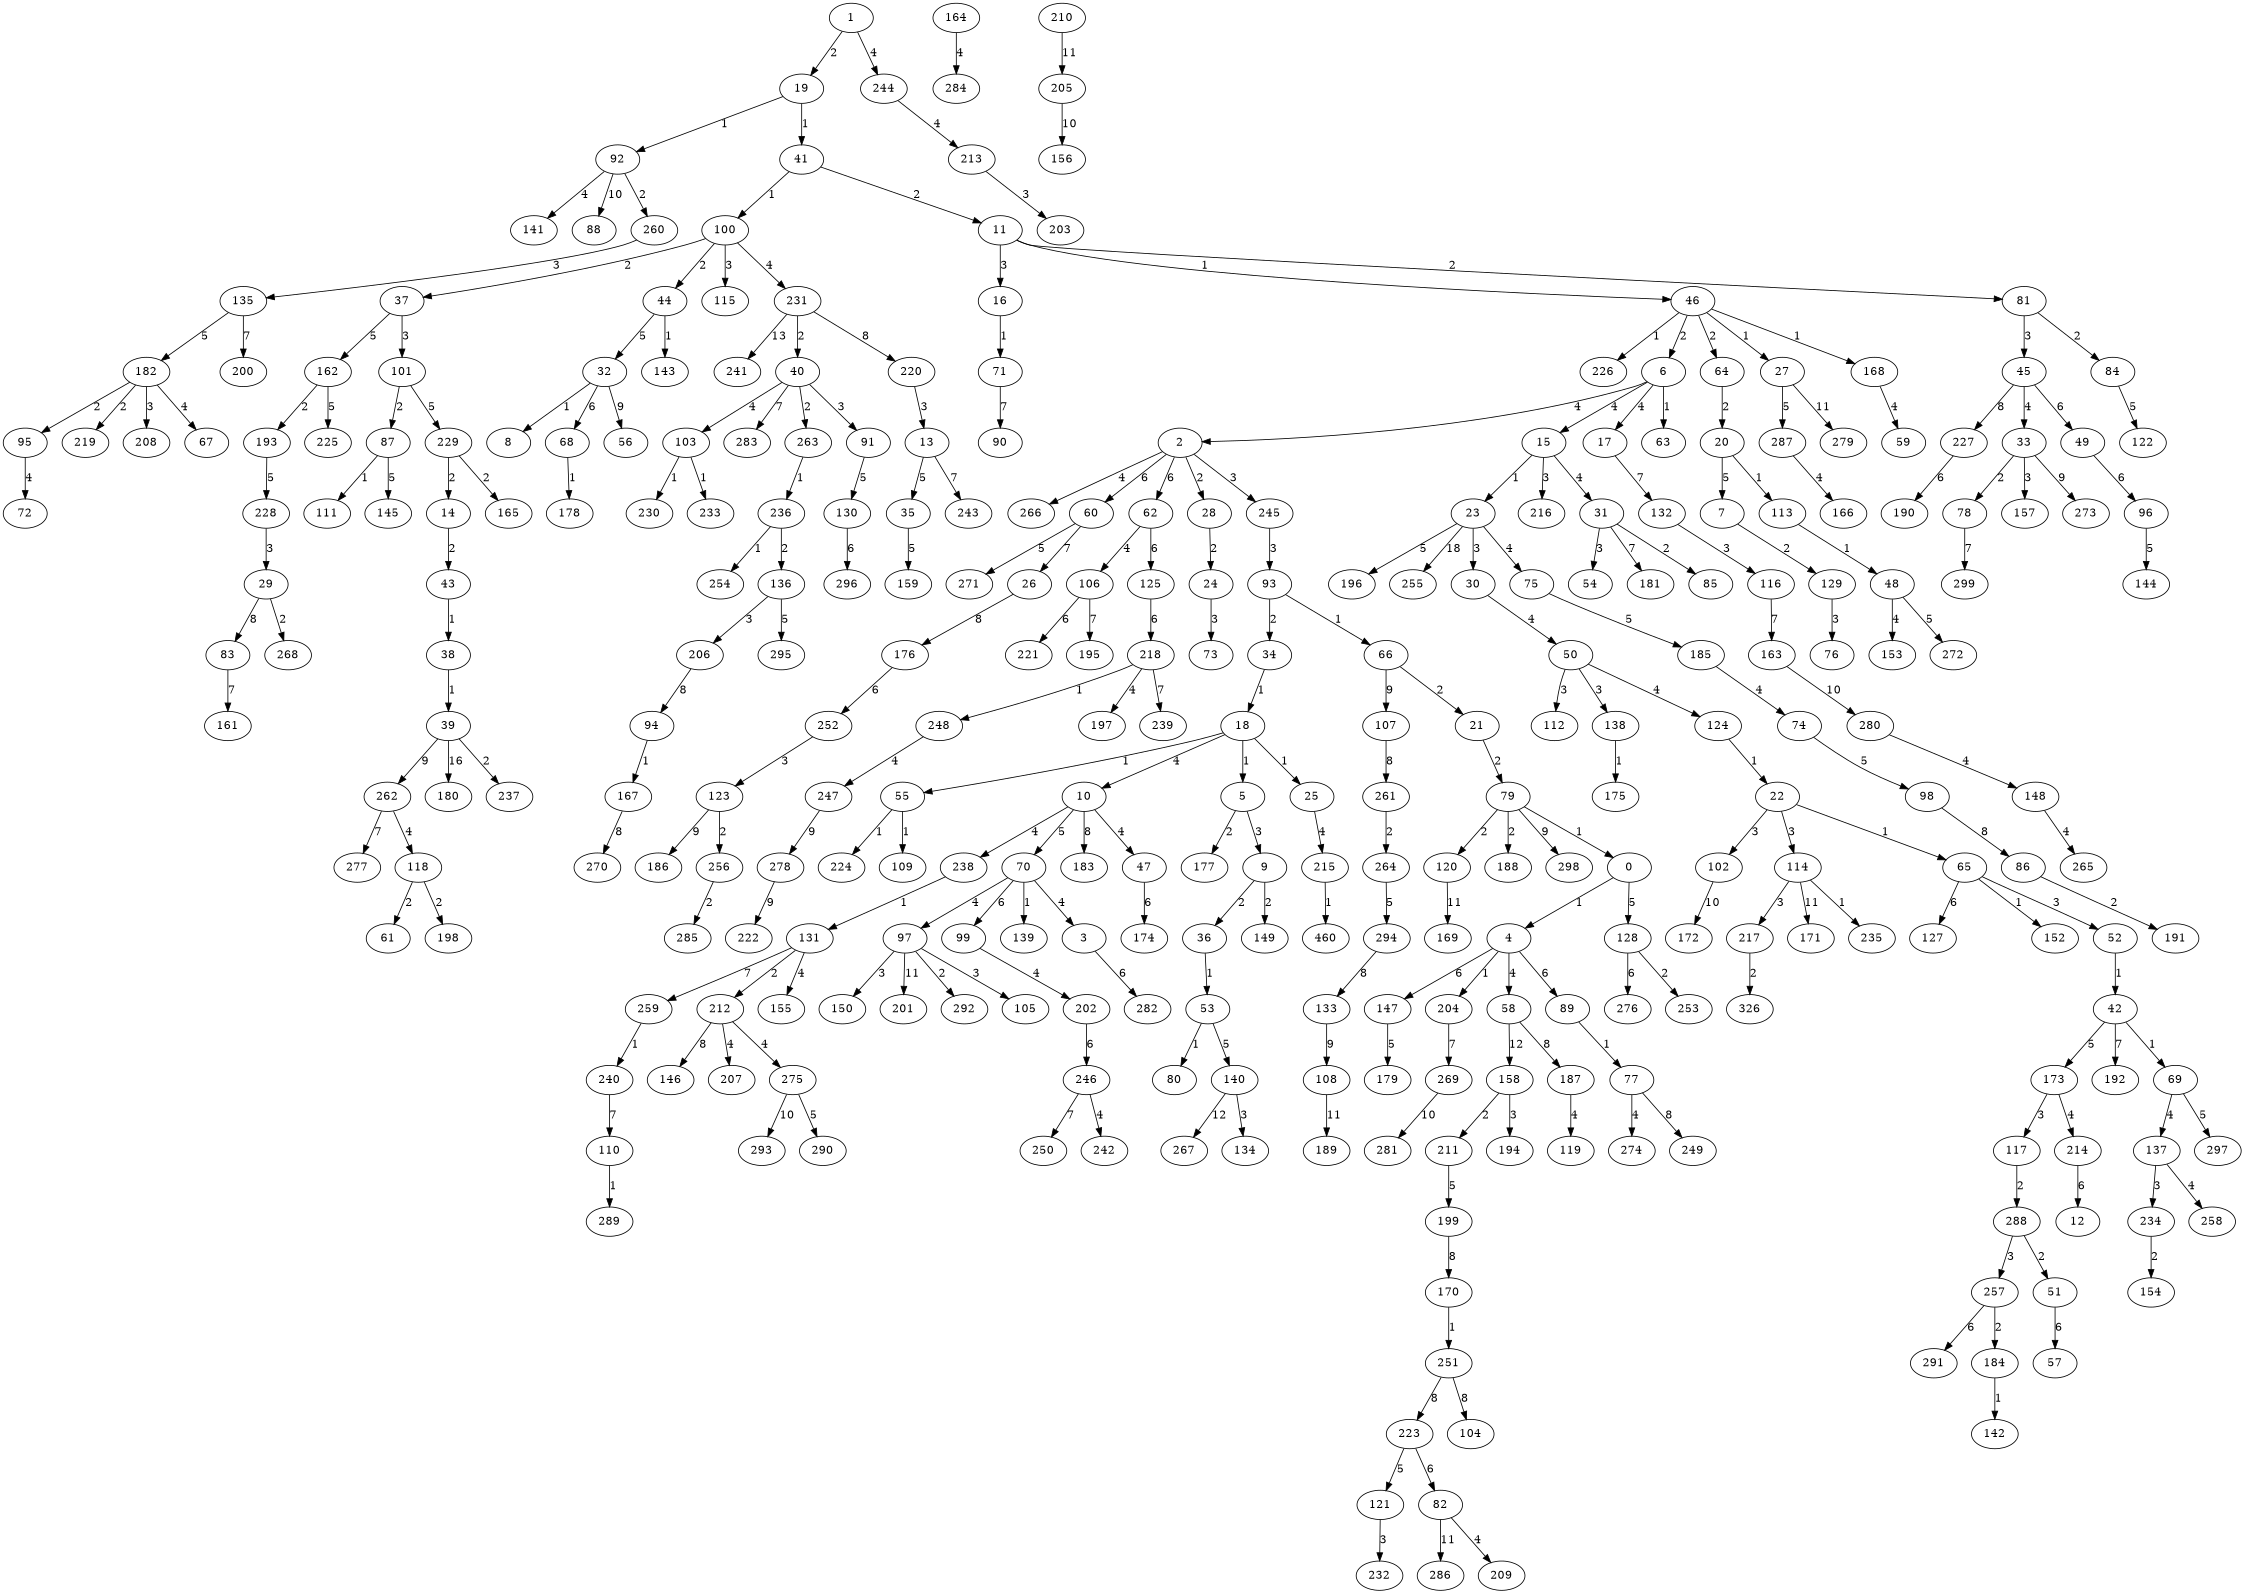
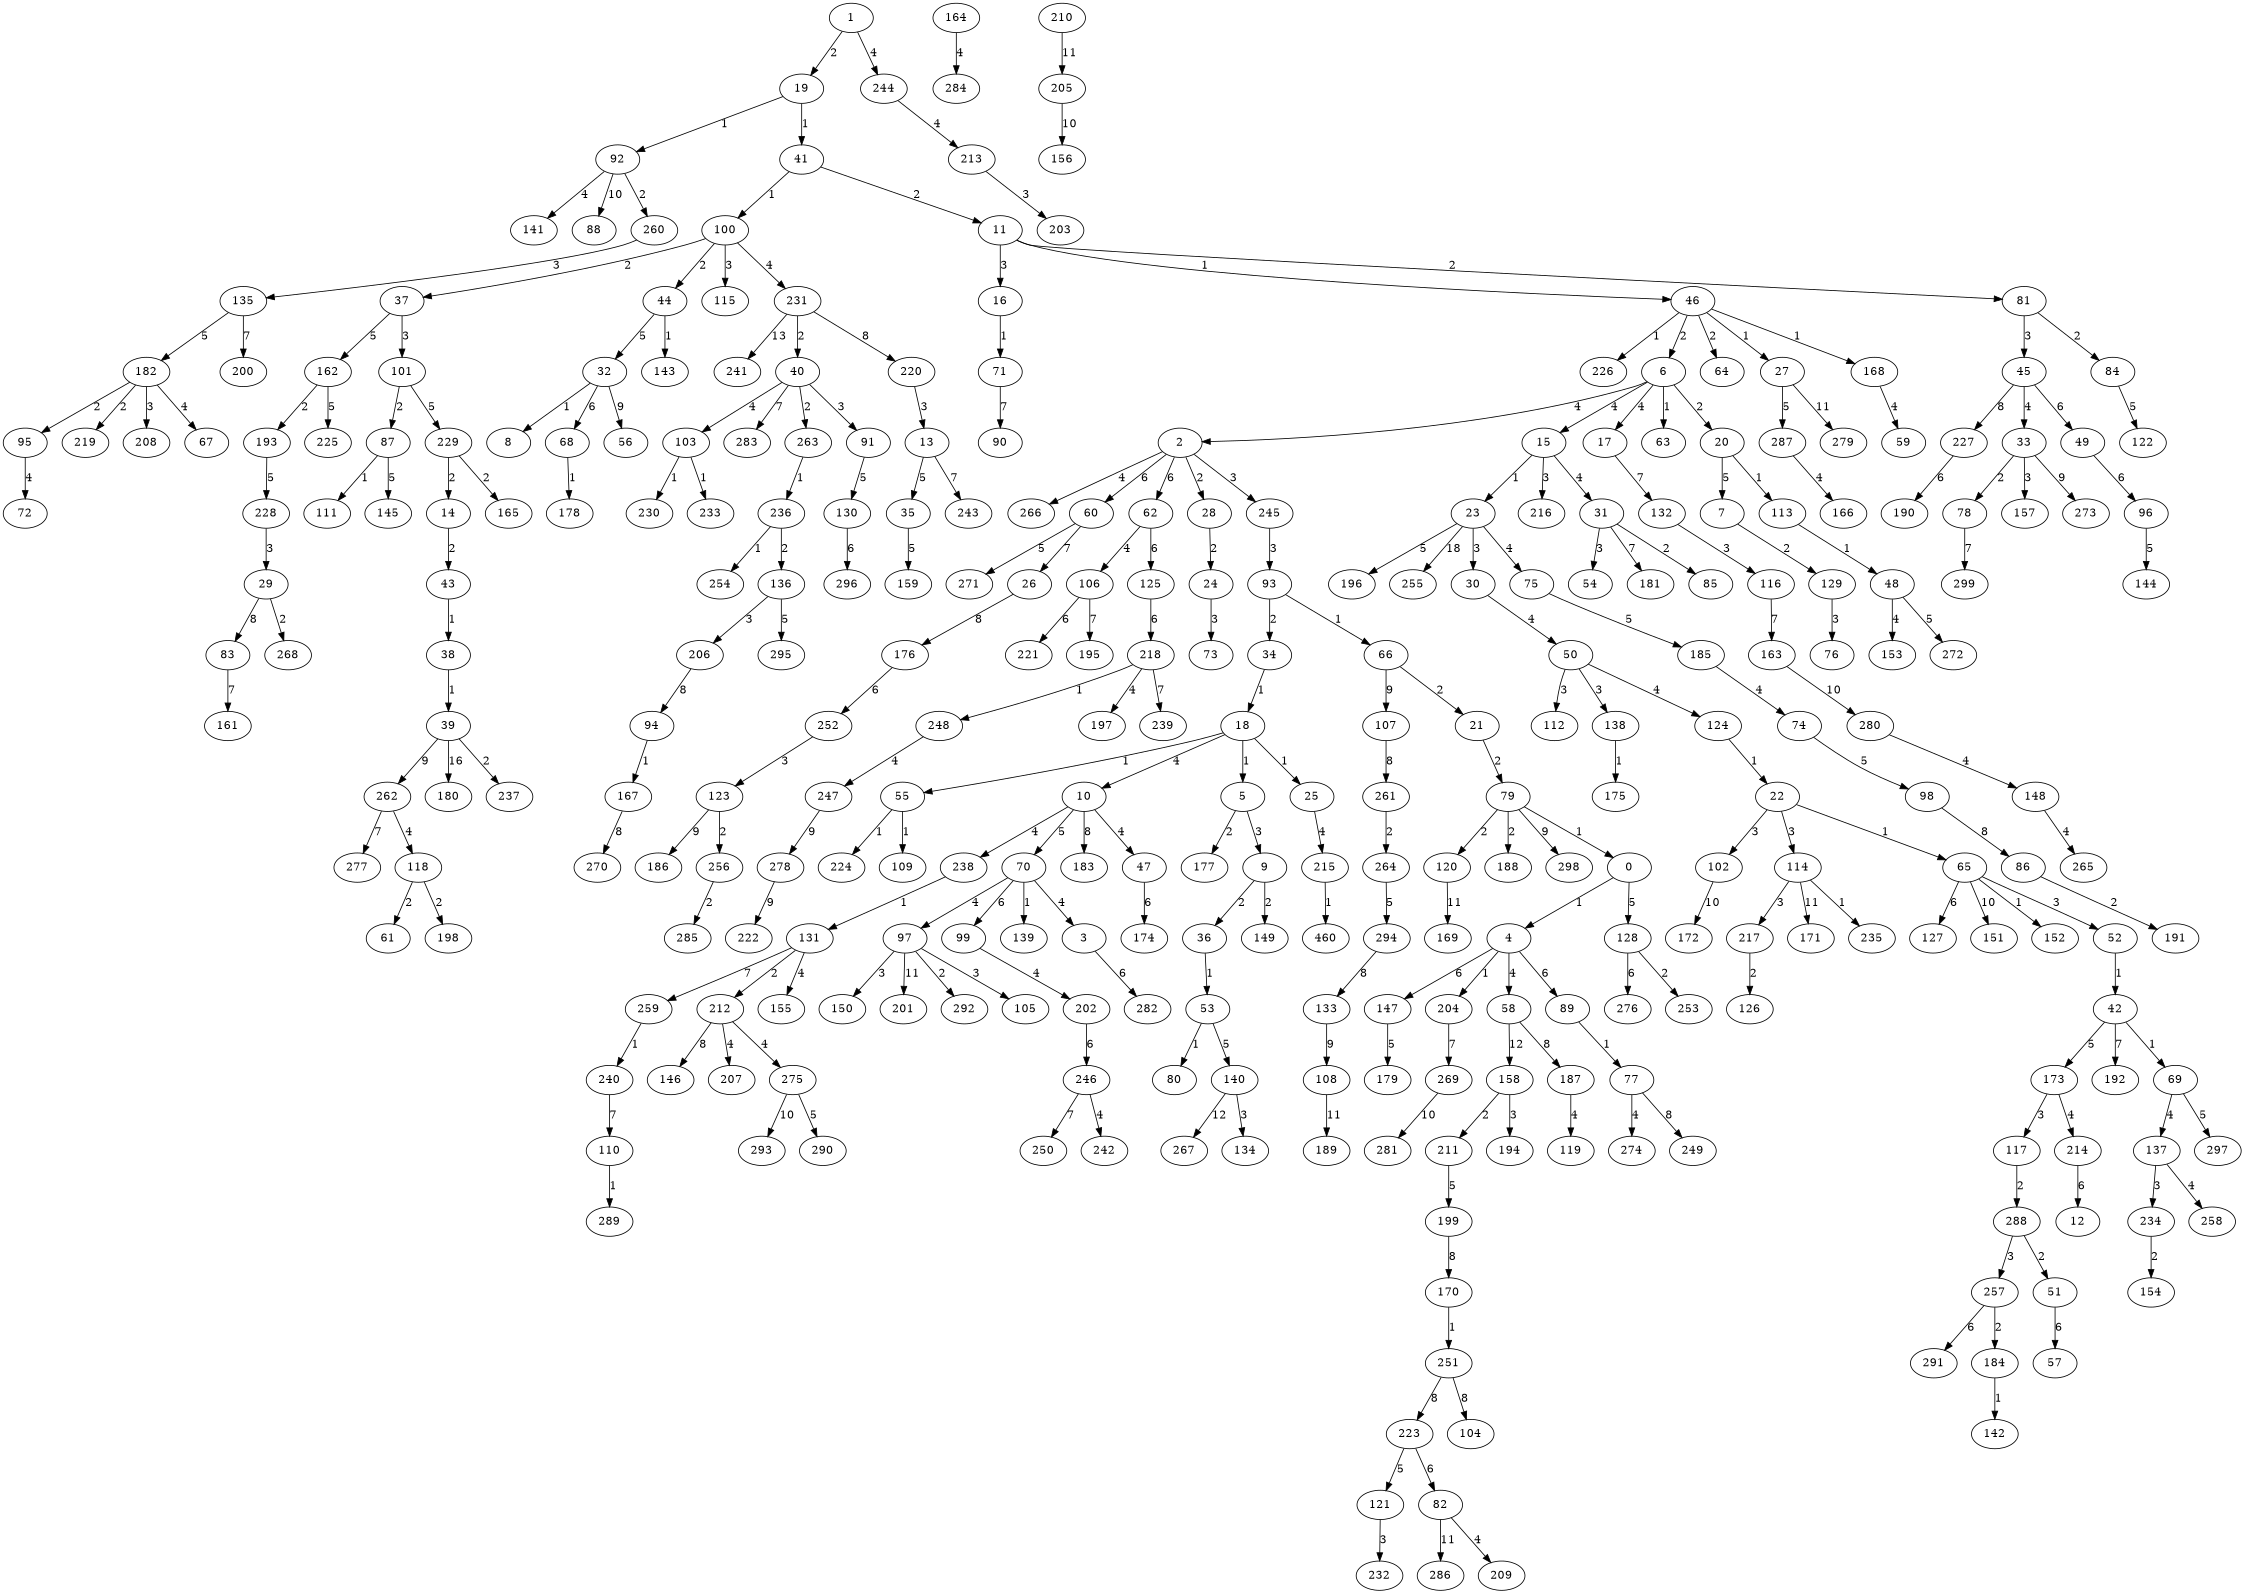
  digraph {
    1
    19
    244
    41
    92
    213
    100
    11
    260
    141
    88
    37
    44
    115
    231
    46
    81
    16
    135
    101
    162
    143
    32
    40
    220
    241
    27
    168
    226
    6
    64
    84
    45
    71
    287
    279
    59
    63
    20
    2
    15
    17
    166
    122
    33
    49
    227
    113
    7
    28
    245
    266
    60
    62
    23
    216
    31
    132
    48
    129
    153
    272
    182
    200
    87
    229
    193
    225
    8
    68
    56
    90
    111
    145
    14
    165
    78
    157
    273
    96
    190
    95
    219
    208
    67
    203
    24
    93
    271
    26
    106
    125
    73
    66
    34
    21
    107
    18
    79
    261
    0
    120
    188
    298
    4
    128
    169
    204
    58
    89
    147
    253
    276
    269
    158
    187
    77
    179
    281
    5
    25
    55
    10
    177
    9
    215
    109
    224
    47
    238
    70
    183
    36
    149
    n135 [label=460]
    53
    80
    140
    134
    267
    211
    194
    119
    199
    170
    30
    75
    196
    255
    85
    54
    181
    50
    185
    112
    138
    124
    116
    174
    131
    139
    3
    97
    99
    212
    155
    259
    207
    275
    146
    240
    290
    293
    74
    175
    22
    299
    65
    102
    114
    152
    52
    127
+   151
    172
    235
    217
    171
    42
-   126 [label=326]
+   126
    69
    173
    192
    137
    297
    117
    214
    234
    258
    154
    263
    91
    103
    283
    13
    236
    130
    230
    233
    254
    136
    206
    295
    35
    243
    94
    296
    167
    159
    282
    292
    105
    150
    201
    202
    76
    228
    29
    288
    12
    51
    257
    57
    184
    291
    142
    178
    98
    86
    191
    43
    38
    39
    237
    262
    180
    118
    277
    72
    164
    284
    268
    83
    161
    251
    176
    221
    195
    218
    274
    249
    144
    248
    197
    239
    246
    242
    250
    247
    278
    222
    163
    280
    252
    148
    110
    289
    123
    256
    186
    285
    104
    223
    121
    82
    270
    232
    209
    286
    210
    205
    156
    61
    198
    264
    294
    133
    108
    189
    265
    1 -> 19 [label=2]
    1 -> 244 [label=4]
    19 -> 41 [label=1]
    19 -> 92 [label=1]
    244 -> 213 [label=4]
    41 -> 100 [label=1]
    41 -> 11 [label=2]
    92 -> 260 [label=2]
    92 -> 141 [label=4]
    92 -> 88 [label=10]
    213 -> 203 [label=3]
    100 -> 37 [label=2]
    100 -> 44 [label=2]
    100 -> 115 [label=3]
    100 -> 231 [label=4]
    11 -> 46 [label=1]
    11 -> 81 [label=2]
    11 -> 16 [label=3]
    260 -> 135 [label=3]
    37 -> 101 [label=3]
    37 -> 162 [label=5]
    44 -> 143 [label=1]
    44 -> 32 [label=5]
    231 -> 40 [label=2]
    231 -> 220 [label=8]
    231 -> 241 [label=13]
    46 -> 27 [label=1]
    46 -> 168 [label=1]
    46 -> 226 [label=1]
    46 -> 6 [label=2]
    46 -> 64 [label=2]
    81 -> 84 [label=2]
    81 -> 45 [label=3]
    16 -> 71 [label=1]
    135 -> 182 [label=5]
    135 -> 200 [label=7]
    101 -> 87 [label=2]
    101 -> 229 [label=5]
    162 -> 193 [label=2]
    162 -> 225 [label=5]
    32 -> 8 [label=1]
    32 -> 68 [label=6]
    32 -> 56 [label=9]
    40 -> 263 [label=2]
    40 -> 91 [label=3]
    40 -> 103 [label=4]
    40 -> 283 [label=7]
    220 -> 13 [label=3]
    27 -> 287 [label=5]
    27 -> 279 [label=11]
    168 -> 59 [label=4]
    6 -> 63 [label=1]
-   64 -> 20 [label=2]
+   6 -> 20 [label=2]
    6 -> 2 [label=4]
    6 -> 15 [label=4]
    6 -> 17 [label=4]
    84 -> 122 [label=5]
    45 -> 33 [label=4]
    45 -> 49 [label=6]
    45 -> 227 [label=8]
    71 -> 90 [label=7]
    287 -> 166 [label=4]
    20 -> 113 [label=1]
    20 -> 7 [label=5]
    2 -> 28 [label=2]
    2 -> 245 [label=3]
    2 -> 266 [label=4]
    2 -> 60 [label=6]
    2 -> 62 [label=6]
    15 -> 23 [label=1]
    15 -> 216 [label=3]
    15 -> 31 [label=4]
    17 -> 132 [label=7]
    33 -> 78 [label=2]
    33 -> 157 [label=3]
    33 -> 273 [label=9]
    49 -> 96 [label=6]
    227 -> 190 [label=6]
    113 -> 48 [label=1]
    7 -> 129 [label=2]
    28 -> 24 [label=2]
    245 -> 93 [label=3]
    60 -> 271 [label=5]
    60 -> 26 [label=7]
    62 -> 106 [label=4]
    62 -> 125 [label=6]
    23 -> 30 [label=3]
    23 -> 75 [label=4]
    23 -> 196 [label=5]
    23 -> 255 [label=18]
    31 -> 85 [label=2]
    31 -> 54 [label=3]
    31 -> 181 [label=7]
    132 -> 116 [label=3]
    48 -> 153 [label=4]
    48 -> 272 [label=5]
    129 -> 76 [label=3]
    182 -> 95 [label=2]
    182 -> 219 [label=2]
    182 -> 208 [label=3]
    182 -> 67 [label=4]
    87 -> 111 [label=1]
    87 -> 145 [label=5]
    229 -> 14 [label=2]
    229 -> 165 [label=2]
    193 -> 228 [label=5]
    68 -> 178 [label=1]
    14 -> 43 [label=2]
    78 -> 299 [label=7]
    96 -> 144 [label=5]
    95 -> 72 [label=4]
    24 -> 73 [label=3]
    93 -> 66 [label=1]
    93 -> 34 [label=2]
    26 -> 176 [label=8]
    106 -> 221 [label=6]
    106 -> 195 [label=7]
    125 -> 218 [label=6]
    66 -> 21 [label=2]
    66 -> 107 [label=9]
    34 -> 18 [label=1]
    21 -> 79 [label=2]
    107 -> 261 [label=8]
    18 -> 5 [label=1]
    18 -> 25 [label=1]
    18 -> 55 [label=1]
    18 -> 10 [label=4]
    79 -> 0 [label=1]
    79 -> 120 [label=2]
    79 -> 188 [label=2]
    79 -> 298 [label=9]
    261 -> 264 [label=2]
    0 -> 4 [label=1]
    0 -> 128 [label=5]
    120 -> 169 [label=11]
    4 -> 204 [label=1]
    4 -> 58 [label=4]
    4 -> 89 [label=6]
    4 -> 147 [label=6]
    128 -> 253 [label=2]
    128 -> 276 [label=6]
    204 -> 269 [label=7]
    58 -> 158 [label=12]
    58 -> 187 [label=8]
    89 -> 77 [label=1]
    147 -> 179 [label=5]
    269 -> 281 [label=10]
    158 -> 211 [label=2]
    158 -> 194 [label=3]
    187 -> 119 [label=4]
    77 -> 274 [label=4]
    77 -> 249 [label=8]
    5 -> 177 [label=2]
    5 -> 9 [label=3]
    25 -> 215 [label=4]
    55 -> 109 [label=1]
    55 -> 224 [label=1]
    10 -> 47 [label=4]
    10 -> 238 [label=4]
    10 -> 70 [label=5]
    10 -> 183 [label=8]
    9 -> 36 [label=2]
    9 -> 149 [label=2]
    215 -> n135 [label=1]
    47 -> 174 [label=6]
    238 -> 131 [label=1]
    70 -> 139 [label=1]
    70 -> 3 [label=4]
    70 -> 97 [label=4]
    70 -> 99 [label=6]
    36 -> 53 [label=1]
    53 -> 80 [label=1]
    53 -> 140 [label=5]
    140 -> 134 [label=3]
    140 -> 267 [label=12]
    211 -> 199 [label=5]
    199 -> 170 [label=8]
    170 -> 251 [label=1]
    30 -> 50 [label=4]
    75 -> 185 [label=5]
    50 -> 112 [label=3]
    50 -> 138 [label=3]
    50 -> 124 [label=4]
    185 -> 74 [label=4]
    138 -> 175 [label=1]
    124 -> 22 [label=1]
    116 -> 163 [label=7]
    131 -> 212 [label=2]
    131 -> 155 [label=4]
    131 -> 259 [label=7]
    3 -> 282 [label=6]
    97 -> 292 [label=2]
    97 -> 105 [label=3]
    97 -> 150 [label=3]
    97 -> 201 [label=11]
    99 -> 202 [label=4]
    212 -> 207 [label=4]
    212 -> 275 [label=4]
    212 -> 146 [label=8]
    259 -> 240 [label=1]
    275 -> 290 [label=5]
    275 -> 293 [label=10]
    240 -> 110 [label=7]
    74 -> 98 [label=5]
    22 -> 65 [label=1]
    22 -> 102 [label=3]
    22 -> 114 [label=3]
    65 -> 152 [label=1]
    65 -> 52 [label=3]
    65 -> 127 [label=6]
+   65 -> 151 [label=10]
    102 -> 172 [label=10]
    114 -> 235 [label=1]
    114 -> 217 [label=3]
    114 -> 171 [label=11]
    52 -> 42 [label=1]
    217 -> 126 [label=2]
    42 -> 69 [label=1]
    42 -> 173 [label=5]
    42 -> 192 [label=7]
    69 -> 137 [label=4]
    69 -> 297 [label=5]
    173 -> 117 [label=3]
    173 -> 214 [label=4]
    137 -> 234 [label=3]
    137 -> 258 [label=4]
    117 -> 288 [label=2]
    214 -> 12 [label=6]
    234 -> 154 [label=2]
    263 -> 236 [label=1]
    91 -> 130 [label=5]
    103 -> 230 [label=1]
    103 -> 233 [label=1]
    13 -> 35 [label=5]
    13 -> 243 [label=7]
    236 -> 254 [label=1]
    236 -> 136 [label=2]
    130 -> 296 [label=6]
    136 -> 206 [label=3]
    136 -> 295 [label=5]
    206 -> 94 [label=8]
    35 -> 159 [label=5]
    94 -> 167 [label=1]
    167 -> 270 [label=8]
    202 -> 246 [label=6]
    228 -> 29 [label=3]
    29 -> 268 [label=2]
    29 -> 83 [label=8]
    288 -> 51 [label=2]
    288 -> 257 [label=3]
    51 -> 57 [label=6]
    257 -> 184 [label=2]
    257 -> 291 [label=6]
    184 -> 142 [label=1]
    98 -> 86 [label=8]
    86 -> 191 [label=2]
    43 -> 38 [label=1]
    38 -> 39 [label=1]
    39 -> 237 [label=2]
    39 -> 262 [label=9]
    39 -> 180 [label=16]
    262 -> 118 [label=4]
    262 -> 277 [label=7]
    118 -> 61 [label=2]
    118 -> 198 [label=2]
    164 -> 284 [label=4]
    83 -> 161 [label=7]
    251 -> 104 [label=8]
    251 -> 223 [label=8]
    176 -> 252 [label=6]
    218 -> 248 [label=1]
    218 -> 197 [label=4]
    218 -> 239 [label=7]
    248 -> 247 [label=4]
    246 -> 242 [label=4]
    246 -> 250 [label=7]
    247 -> 278 [label=9]
    278 -> 222 [label=9]
    163 -> 280 [label=10]
    280 -> 148 [label=4]
    252 -> 123 [label=3]
    148 -> 265 [label=4]
    110 -> 289 [label=1]
    123 -> 256 [label=2]
    123 -> 186 [label=9]
    256 -> 285 [label=2]
    223 -> 121 [label=5]
    223 -> 82 [label=6]
    121 -> 232 [label=3]
    82 -> 209 [label=4]
    82 -> 286 [label=11]
    210 -> 205 [label=11]
    205 -> 156 [label=10]
    264 -> 294 [label=5]
    294 -> 133 [label=8]
    133 -> 108 [label=9]
    108 -> 189 [label=11]
  }
